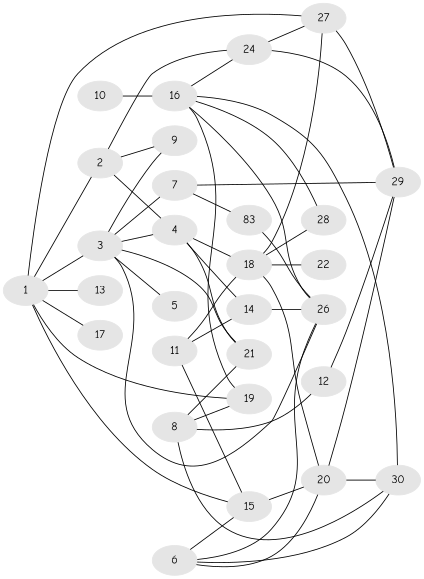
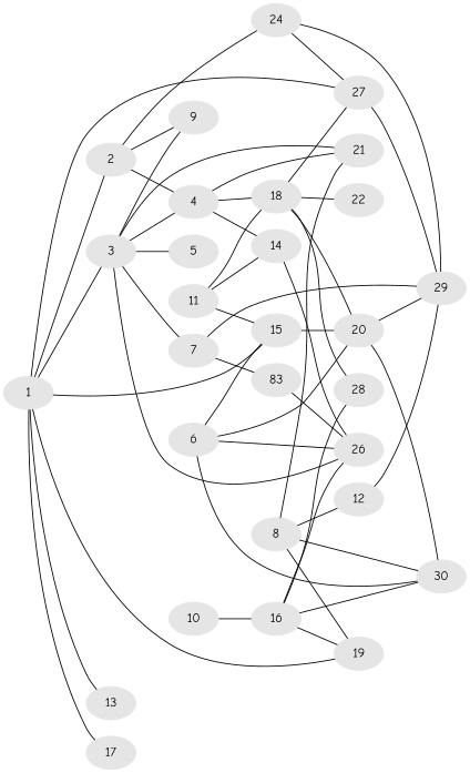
  graph {
    fontname="Comic Neue"
    rankdir=LR
    node [color=gray90 fontname="Comic Neue" style=filled]
    edge [fontname="Comic Neue" weight=1.0]
    1
    2
    3
    13
    15
    17
    19
    27
    4
    9
    24
    5
    7
    21
    26
    20
    29
    14
    18
    n20 [label=83]
    28
    22
    6
    30
    8
    12
    10
    16
    11
    1 -- 2
    1 -- 3
    1 -- 13
    1 -- 15
    1 -- 17
    1 -- 19
    1 -- 27
    2 -- 4
    2 -- 9
    2 -- 24
    3 -- 4
    3 -- 9
    3 -- 5
    3 -- 7
    3 -- 21
    3 -- 26
    15 -- 20
    27 -- 29
    4 -- 21
    4 -- 14
    4 -- 18
    24 -- 27
    24 -- 29
    7 -- 29
    7 -- n20
    20 -- 29
    20 -- 30
    14 -- 26
    18 -- 27
    18 -- 20
    18 -- 28
    18 -- 22
    n20 -- 26
    6 -- 15
    6 -- 26
    6 -- 20
    6 -- 30
    8 -- 19
    8 -- 21
    8 -- 30
    8 -- 12
    12 -- 29
    10 -- 16
    16 -- 19
-   16 -- 24
    16 -- 26 [weight=2.0]
    16 -- 28
    16 -- 30 [weight=2.0]
    11 -- 15
    11 -- 14
    11 -- 18
  }
